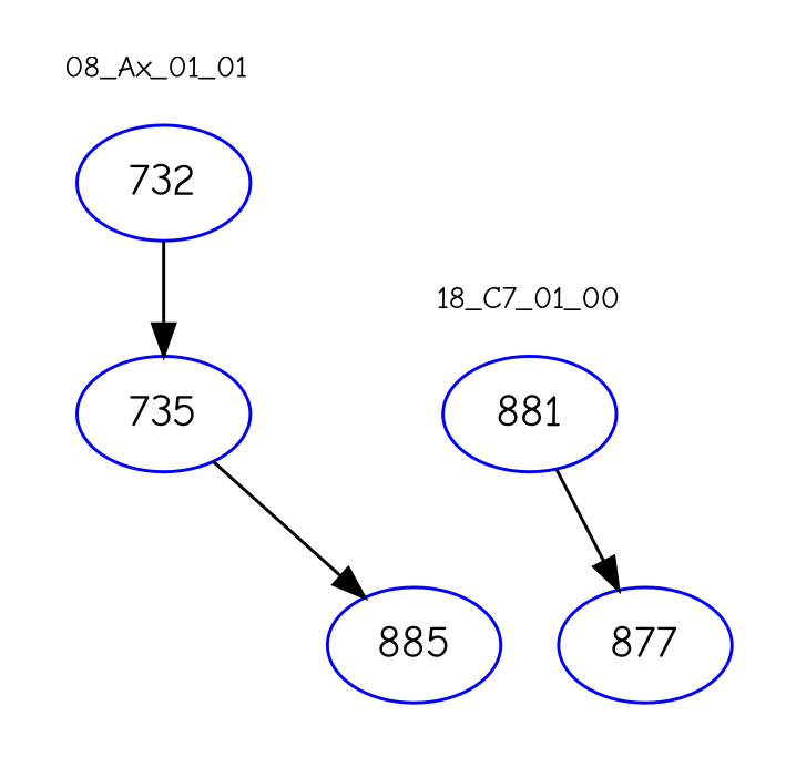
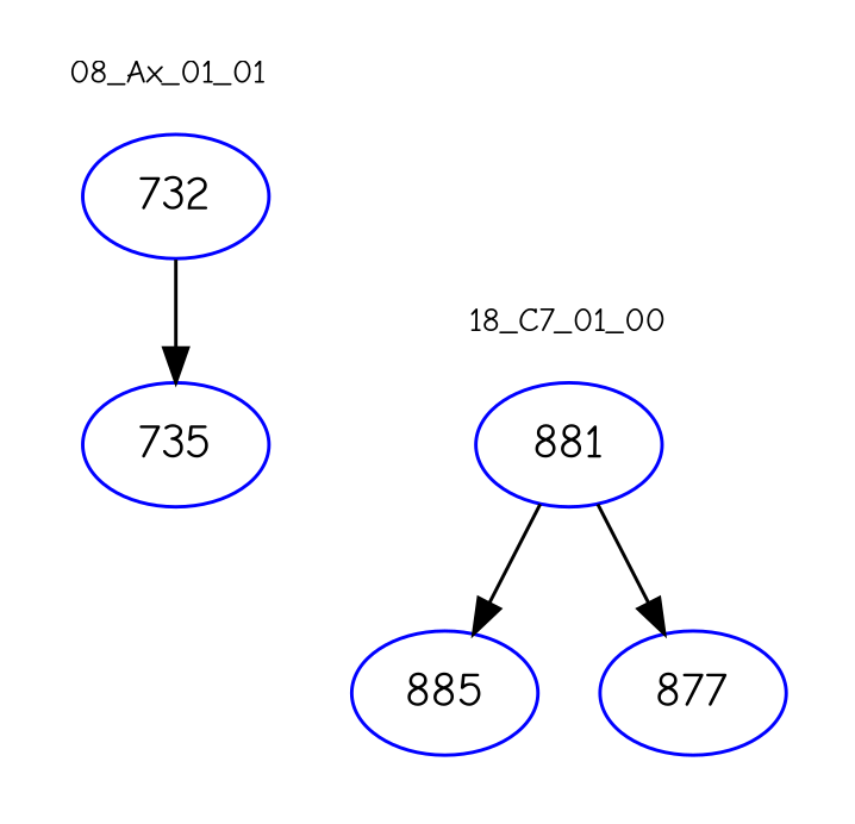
  digraph {
    fontname="Comic Neue"
    node [color=blue fontname="Comic Neue"]
    edge [color=black fontname="Comic Neue"]
    n1 [label=732]
    n2 [label=735]
    n3 [label=881]
    n4 [label=885]
    n5 [label=877]
    subgraph cluster_1 {
      color=white
      fontsize=10
      label="08_Ax_01_01"
      n1
      n2
    }
    subgraph cluster_2 {
      color=white
      fontsize=10
      label="18_C7_01_00"
      n3
      n4
      n5
    }
    n1 -> n2
-   n2 -> n4
+   n3 -> n4
    n3 -> n5
  }
